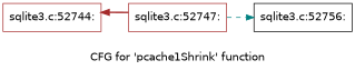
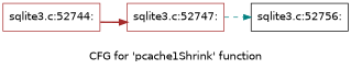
  digraph {
    fontname="DejaVu Sans"
    label="CFG for 'pcache1Shrink' function"
    rankdir=LR
    node [color=brown fontname="DejaVu Sans" shape=record]
    edge [fontname="DejaVu Sans"]
    n1 [label="{sqlite3.c:52744:}"]
    n2 [label="{sqlite3.c:52747:}"]
    n3 [color=black label="{sqlite3.c:52756:}"]
-   n2 -> n1 [color=brown style=bold]
+   n1 -> n2 [color=brown style=bold]
    n2 -> n3 [color=teal style=dashed]
  }
